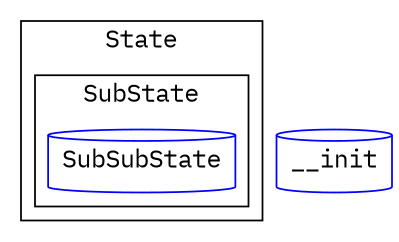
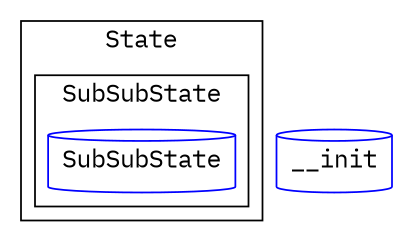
  digraph {
    fontname="IBM Plex Mono"
    node [shape=cylinder color=blue fontname="IBM Plex Mono"]
    n1 [height=0.5 label=SubSubState width=1.4722]
    __init [height=0.5 width=0.75]
    subgraph cluster_1 {
      label=State
      subgraph cluster_2 {
-       label=SubState
+       label=SubSubState
        n1
      }
    }
  }
